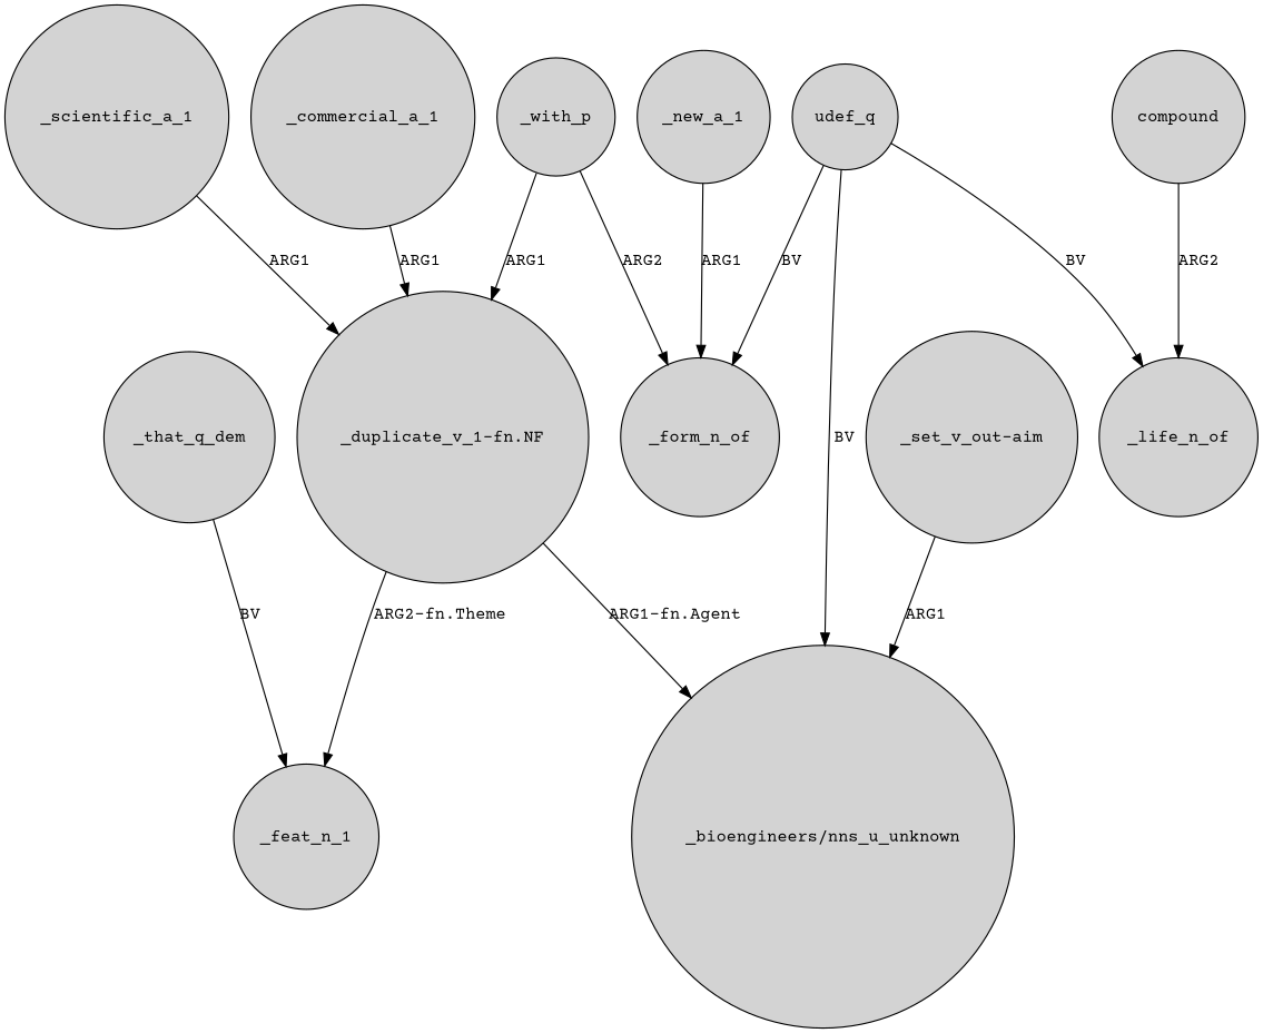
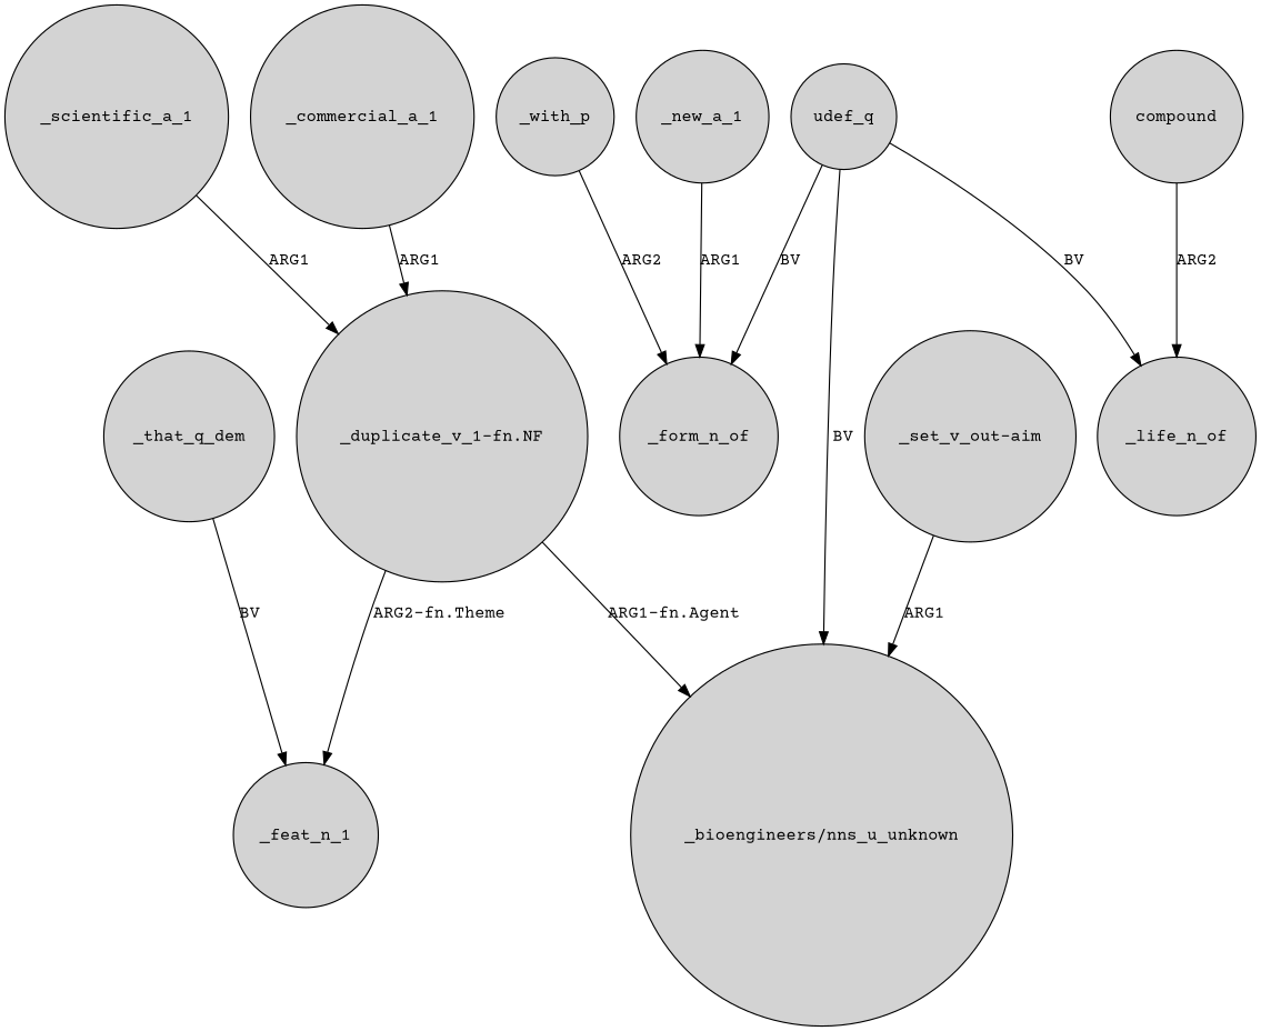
  digraph {
    fontname="Courier Prime"
    node [fontname="Courier Prime" shape=circle style=filled]
    edge [fontname="Courier Prime"]
    _with_p
    "_duplicate_v_1-fn.NF"
    _form_n_of
    _feat_n_1
    "_bioengineers/nns_u_unknown"
    compound
    _life_n_of
    _new_a_1
    _that_q_dem
    _commercial_a_1
    udef_q
    "_set_v_out-aim"
    _scientific_a_1
-   _with_p -> "_duplicate_v_1-fn.NF" [label=ARG1]
    _with_p -> _form_n_of [label=ARG2]
    "_duplicate_v_1-fn.NF" -> _feat_n_1 [label="ARG2-fn.Theme"]
    "_duplicate_v_1-fn.NF" -> "_bioengineers/nns_u_unknown" [label="ARG1-fn.Agent"]
    compound -> _life_n_of [label=ARG2]
    _new_a_1 -> _form_n_of [label=ARG1]
    _that_q_dem -> _feat_n_1 [label=BV]
    _commercial_a_1 -> "_duplicate_v_1-fn.NF" [label=ARG1]
    udef_q -> _form_n_of [label=BV]
    udef_q -> "_bioengineers/nns_u_unknown" [label=BV]
    udef_q -> _life_n_of [label=BV]
    "_set_v_out-aim" -> "_bioengineers/nns_u_unknown" [label=ARG1]
    _scientific_a_1 -> "_duplicate_v_1-fn.NF" [label=ARG1]
  }
